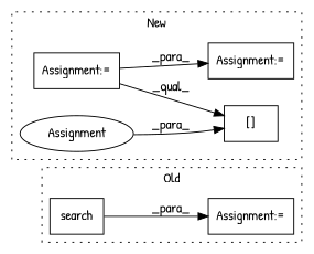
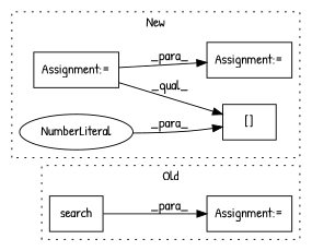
  digraph {
    rankdir=LR
    fontname="Patrick Hand"
    node [a=7 l=1 shape=box fontname="Patrick Hand"]
    edge [fontname="Patrick Hand"]
    n1 [a=32 l="7,1" label=search s="1252,1315"]
    n2 [label="Assignment:=" s=1248]
    n3 [a=2 l="9,1" label="[]" s="1458,1468"]
    n4 [label="Assignment:=" s=1356]
-   n5 [a=34 label=Assignment s=1467 shape=ellipse]
+   n5 [a=34 label=NumberLiteral s=1467 shape=ellipse]
    n6 [label="Assignment:=" s=1557]
    subgraph cluster_1 {
      label=Old
      style=dotted
      n1
      n2
    }
    subgraph cluster_2 {
      label=New
      style=dotted
      n3
      n4
      n5
      n6
    }
    n1 -> n2 [label=_para_]
    n4 -> n3 [label=_qual_]
    n4 -> n6 [label=_para_]
    n5 -> n3 [label=_para_]
  }
